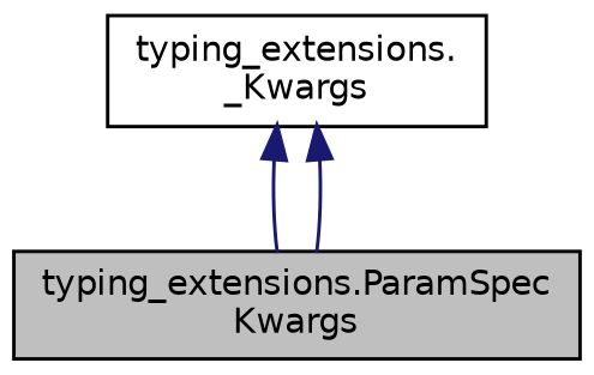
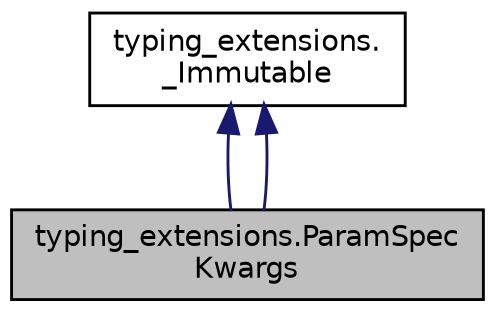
  digraph {
    node [color=black fontname=Helvetica fontsize=10 shape=record style=filled]
    edge [color=midnightblue dir=back fontname=Helvetica fontsize=10 labelfontname=Helvetica labelfontsize=10 style=solid]
    n1 [fillcolor=grey75 fontcolor=black height=0.2 label="typing_extensions.ParamSpec\lKwargs" width=0.4]
-   n2 [fillcolor=white height=0.2 label="typing_extensions.\l_Kwargs" width=0.4]
+   n2 [fillcolor=white height=0.2 label="typing_extensions.\l_Immutable" width=0.4]
    n2 -> n1
    n2 -> n1
  }
